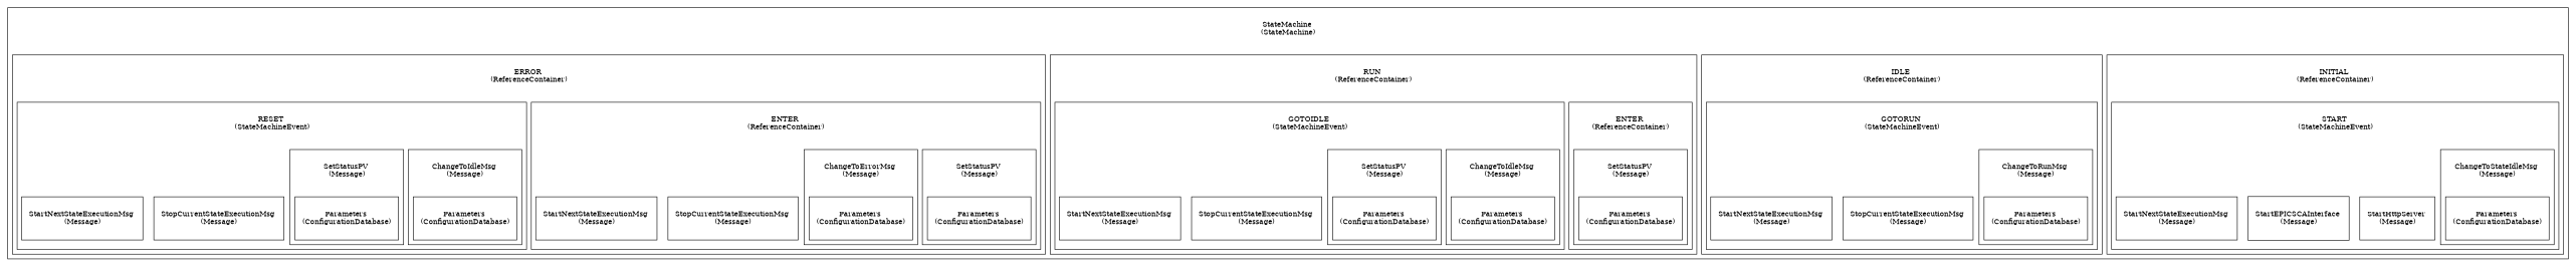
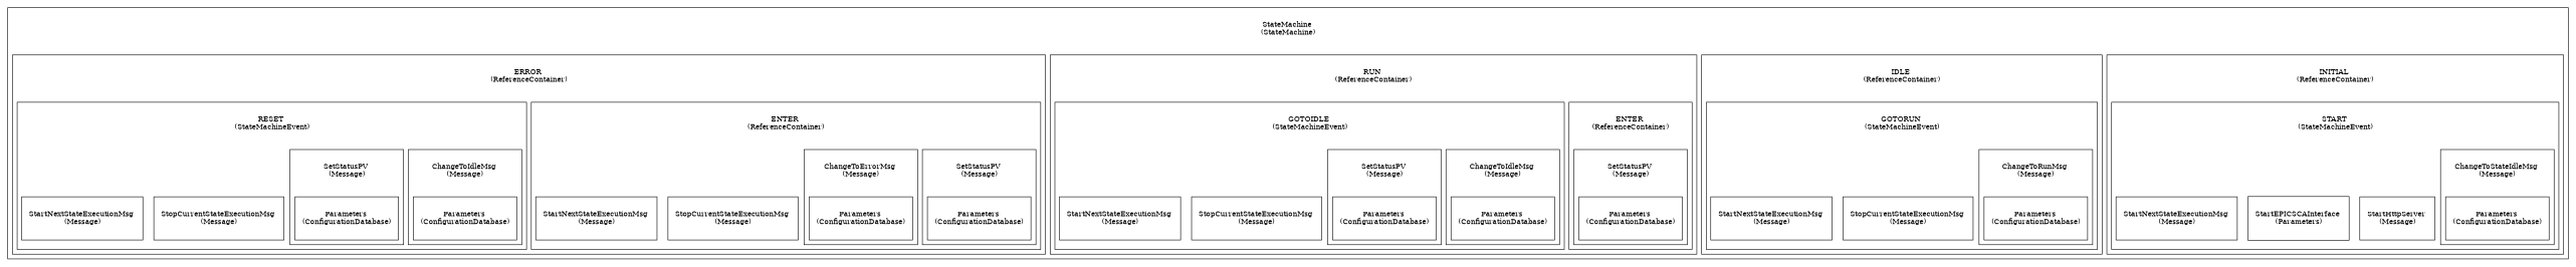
  digraph {
    bgcolor=white
    node [color=black fillcolor=white shape=record style=filled]
    n1 [label=<<TABLE border="0" cellborder="0"><TR><TD width="60" height="60"><font point-size="12">Parameters <BR/>(ConfigurationDatabase)</font></TD></TR></TABLE>>]
    n2 [label=<<TABLE border="0" cellborder="0"><TR><TD width="60" height="60"><font point-size="12">StartHttpServer <BR/>(Message)</font></TD></TR></TABLE>>]
-   n3 [label=<<TABLE border="0" cellborder="0"><TR><TD width="60" height="60"><font point-size="12">StartEPICSCAInterface <BR/>(Message)</font></TD></TR></TABLE>>]
+   n3 [label=<<TABLE border="0" cellborder="0"><TR><TD width="60" height="60"><font point-size="12">StartEPICSCAInterface <BR/>(Parameters)</font></TD></TR></TABLE>>]
    n4 [label=<<TABLE border="0" cellborder="0"><TR><TD width="60" height="60"><font point-size="12">StartNextStateExecutionMsg <BR/>(Message)</font></TD></TR></TABLE>>]
    n5 [label=<<TABLE border="0" cellborder="0"><TR><TD width="60" height="60"><font point-size="12">Parameters <BR/>(ConfigurationDatabase)</font></TD></TR></TABLE>>]
    n6 [label=<<TABLE border="0" cellborder="0"><TR><TD width="60" height="60"><font point-size="12">StopCurrentStateExecutionMsg <BR/>(Message)</font></TD></TR></TABLE>>]
    n7 [label=<<TABLE border="0" cellborder="0"><TR><TD width="60" height="60"><font point-size="12">StartNextStateExecutionMsg <BR/>(Message)</font></TD></TR></TABLE>>]
    n8 [label=<<TABLE border="0" cellborder="0"><TR><TD width="60" height="60"><font point-size="12">Parameters <BR/>(ConfigurationDatabase)</font></TD></TR></TABLE>>]
    n9 [label=<<TABLE border="0" cellborder="0"><TR><TD width="60" height="60"><font point-size="12">Parameters <BR/>(ConfigurationDatabase)</font></TD></TR></TABLE>>]
    n10 [label=<<TABLE border="0" cellborder="0"><TR><TD width="60" height="60"><font point-size="12">Parameters <BR/>(ConfigurationDatabase)</font></TD></TR></TABLE>>]
    n11 [label=<<TABLE border="0" cellborder="0"><TR><TD width="60" height="60"><font point-size="12">StopCurrentStateExecutionMsg <BR/>(Message)</font></TD></TR></TABLE>>]
    n12 [label=<<TABLE border="0" cellborder="0"><TR><TD width="60" height="60"><font point-size="12">StartNextStateExecutionMsg <BR/>(Message)</font></TD></TR></TABLE>>]
    n13 [label=<<TABLE border="0" cellborder="0"><TR><TD width="60" height="60"><font point-size="12">Parameters <BR/>(ConfigurationDatabase)</font></TD></TR></TABLE>>]
    n14 [label=<<TABLE border="0" cellborder="0"><TR><TD width="60" height="60"><font point-size="12">Parameters <BR/>(ConfigurationDatabase)</font></TD></TR></TABLE>>]
    n15 [label=<<TABLE border="0" cellborder="0"><TR><TD width="60" height="60"><font point-size="12">StopCurrentStateExecutionMsg <BR/>(Message)</font></TD></TR></TABLE>>]
    n16 [label=<<TABLE border="0" cellborder="0"><TR><TD width="60" height="60"><font point-size="12">StartNextStateExecutionMsg <BR/>(Message)</font></TD></TR></TABLE>>]
    n17 [label=<<TABLE border="0" cellborder="0"><TR><TD width="60" height="60"><font point-size="12">Parameters <BR/>(ConfigurationDatabase)</font></TD></TR></TABLE>>]
    n18 [label=<<TABLE border="0" cellborder="0"><TR><TD width="60" height="60"><font point-size="12">Parameters <BR/>(ConfigurationDatabase)</font></TD></TR></TABLE>>]
    n19 [label=<<TABLE border="0" cellborder="0"><TR><TD width="60" height="60"><font point-size="12">StopCurrentStateExecutionMsg <BR/>(Message)</font></TD></TR></TABLE>>]
    n20 [label=<<TABLE border="0" cellborder="0"><TR><TD width="60" height="60"><font point-size="12">StartNextStateExecutionMsg <BR/>(Message)</font></TD></TR></TABLE>>]
    subgraph cluster_1 {
      label=<<TABLE border="0" cellborder="0"><TR><TD width="60" height="60"><font point-size="12">StateMachine <BR/>(StateMachine)</font></TD></TR></TABLE>>
      subgraph cluster_2 {
        label=<<TABLE border="0" cellborder="0"><TR><TD width="60" height="60"><font point-size="12">INITIAL <BR/>(ReferenceContainer)</font></TD></TR></TABLE>>
        subgraph cluster_3 {
          label=<<TABLE border="0" cellborder="0"><TR><TD width="60" height="60"><font point-size="12">START <BR/>(StateMachineEvent)</font></TD></TR></TABLE>>
          n2
          n3
          n4
          subgraph cluster_4 {
            label=<<TABLE border="0" cellborder="0"><TR><TD width="60" height="60"><font point-size="12">ChangeToStateIdleMsg <BR/>(Message)</font></TD></TR></TABLE>>
            n1
          }
        }
      }
      subgraph cluster_5 {
        label=<<TABLE border="0" cellborder="0"><TR><TD width="60" height="60"><font point-size="12">IDLE <BR/>(ReferenceContainer)</font></TD></TR></TABLE>>
        subgraph cluster_6 {
          label=<<TABLE border="0" cellborder="0"><TR><TD width="60" height="60"><font point-size="12">GOTORUN <BR/>(StateMachineEvent)</font></TD></TR></TABLE>>
          n6
          n7
          subgraph cluster_7 {
            label=<<TABLE border="0" cellborder="0"><TR><TD width="60" height="60"><font point-size="12">ChangeToRunMsg <BR/>(Message)</font></TD></TR></TABLE>>
            n5
          }
        }
      }
      subgraph cluster_8 {
        label=<<TABLE border="0" cellborder="0"><TR><TD width="60" height="60"><font point-size="12">RUN <BR/>(ReferenceContainer)</font></TD></TR></TABLE>>
        subgraph cluster_9 {
          label=<<TABLE border="0" cellborder="0"><TR><TD width="60" height="60"><font point-size="12">ENTER <BR/>(ReferenceContainer)</font></TD></TR></TABLE>>
          subgraph cluster_10 {
            label=<<TABLE border="0" cellborder="0"><TR><TD width="60" height="60"><font point-size="12">SetStatusPV <BR/>(Message)</font></TD></TR></TABLE>>
            n8
          }
        }
        subgraph cluster_11 {
          label=<<TABLE border="0" cellborder="0"><TR><TD width="60" height="60"><font point-size="12">GOTOIDLE <BR/>(StateMachineEvent)</font></TD></TR></TABLE>>
          n11
          n12
          subgraph cluster_12 {
            label=<<TABLE border="0" cellborder="0"><TR><TD width="60" height="60"><font point-size="12">ChangeToIdleMsg <BR/>(Message)</font></TD></TR></TABLE>>
            n9
          }
          subgraph cluster_13 {
            label=<<TABLE border="0" cellborder="0"><TR><TD width="60" height="60"><font point-size="12">SetStatusPV <BR/>(Message)</font></TD></TR></TABLE>>
            n10
          }
        }
      }
      subgraph cluster_14 {
        label=<<TABLE border="0" cellborder="0"><TR><TD width="60" height="60"><font point-size="12">ERROR <BR/>(ReferenceContainer)</font></TD></TR></TABLE>>
        subgraph cluster_15 {
          label=<<TABLE border="0" cellborder="0"><TR><TD width="60" height="60"><font point-size="12">ENTER <BR/>(ReferenceContainer)</font></TD></TR></TABLE>>
          n15
          n16
          subgraph cluster_16 {
            label=<<TABLE border="0" cellborder="0"><TR><TD width="60" height="60"><font point-size="12">SetStatusPV <BR/>(Message)</font></TD></TR></TABLE>>
            n13
          }
          subgraph cluster_17 {
            label=<<TABLE border="0" cellborder="0"><TR><TD width="60" height="60"><font point-size="12">ChangeToErrorMsg <BR/>(Message)</font></TD></TR></TABLE>>
            n14
          }
        }
        subgraph cluster_18 {
          label=<<TABLE border="0" cellborder="0"><TR><TD width="60" height="60"><font point-size="12">RESET <BR/>(StateMachineEvent)</font></TD></TR></TABLE>>
          n19
          n20
          subgraph cluster_19 {
            label=<<TABLE border="0" cellborder="0"><TR><TD width="60" height="60"><font point-size="12">ChangeToIdleMsg <BR/>(Message)</font></TD></TR></TABLE>>
            n17
          }
          subgraph cluster_20 {
            label=<<TABLE border="0" cellborder="0"><TR><TD width="60" height="60"><font point-size="12">SetStatusPV <BR/>(Message)</font></TD></TR></TABLE>>
            n18
          }
        }
      }
    }
  }
